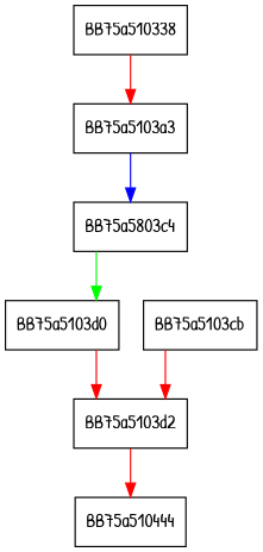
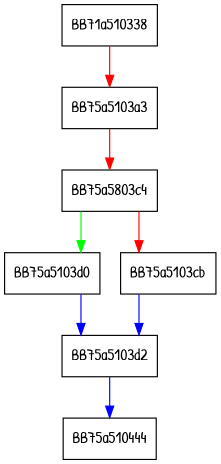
  digraph {
    fontname="Patrick Hand"
    splines=ortho
    node [fontname="Patrick Hand" shape=box]
    edge [color=blue fontname="Patrick Hand"]
-   BB75a510338
+   BB75a510338 [label=BB71a510338]
    BB75a5103a3
    n3 [label=BB75a5803c4]
    BB75a5103d0
    BB75a5103cb
    BB75a5103d2
    n7 [label=BB75a510444]
    BB75a510338 -> BB75a5103a3 [color=red]
-   BB75a5103a3 -> n3
+   BB75a5103a3 -> n3 [color=red]
    n3 -> BB75a5103d0 [color=green]
-   BB75a5103d0 -> BB75a5103d2 [color=red]
-   BB75a5103cb -> BB75a5103d2 [color=red]
-   BB75a5103d2 -> n7 [color=red]
+   n3 -> BB75a5103cb [color=red]
+   BB75a5103d0 -> BB75a5103d2
+   BB75a5103cb -> BB75a5103d2
+   BB75a5103d2 -> n7
  }
